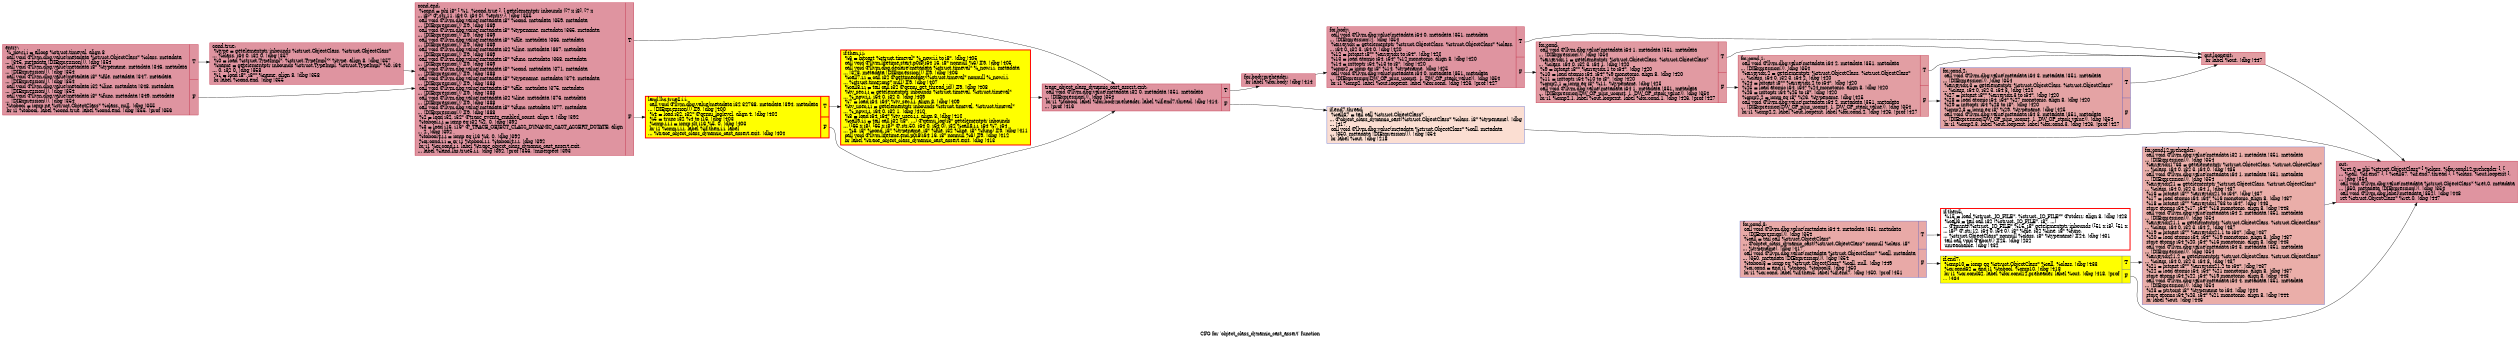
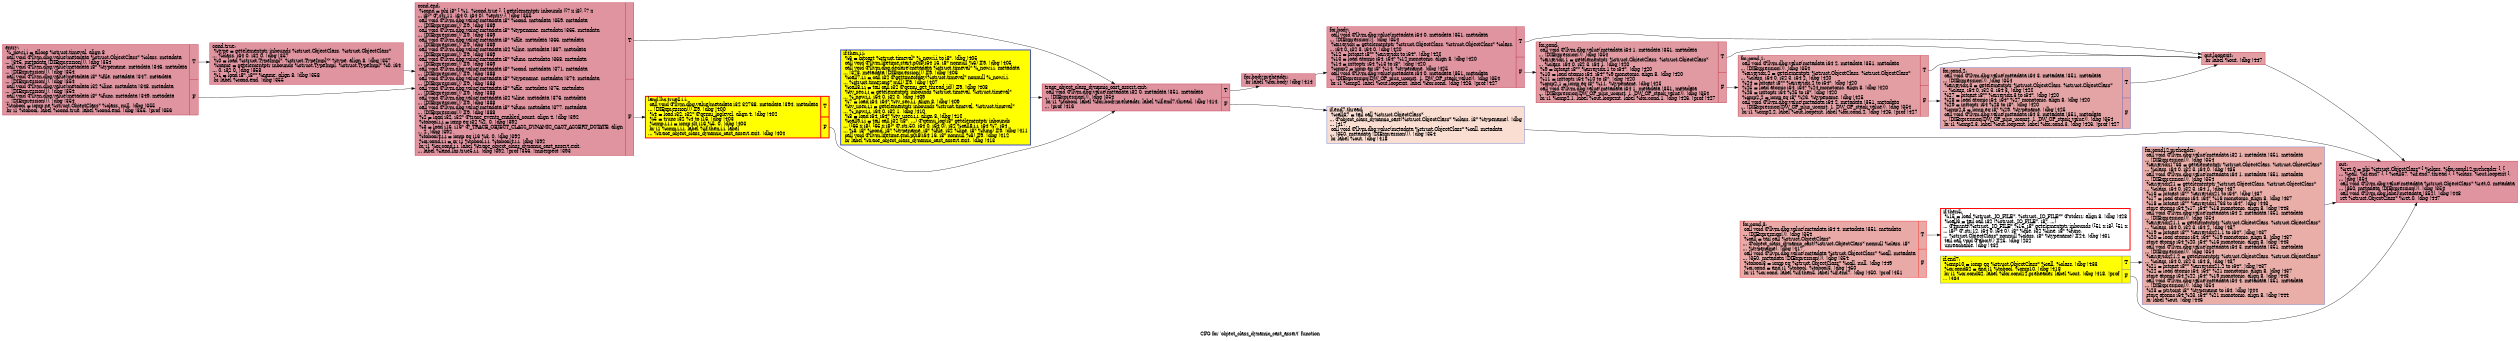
  digraph {
    label="CFG for 'object_class_dynamic_cast_assert' function"
    rankdir=LR
    node [color="#b70d28ff" fillcolor="#b70d2870" shape=record style=filled]
    edge [tailport=s0]
    n1 [label="{entry:\l  %_now.i.i = alloca %struct.timeval, align 8\l  call void @llvm.dbg.value(metadata %struct.ObjectClass* %class, metadata\l... !345, metadata !DIExpression()), !dbg !354\l  call void @llvm.dbg.value(metadata i8* %typename, metadata !346, metadata\l... !DIExpression()), !dbg !354\l  call void @llvm.dbg.value(metadata i8* %file, metadata !347, metadata\l... !DIExpression()), !dbg !354\l  call void @llvm.dbg.value(metadata i32 %line, metadata !348, metadata\l... !DIExpression()), !dbg !354\l  call void @llvm.dbg.value(metadata i8* %func, metadata !349, metadata\l... !DIExpression()), !dbg !354\l  %tobool = icmp ne %struct.ObjectClass* %class, null, !dbg !355\l  br i1 %tobool, label %cond.true, label %cond.end, !dbg !355, !prof !356\l|{<s0>T|<s1>F}}"]
    n2 [label="{cond.true:                                        \l  %type = getelementptr inbounds %struct.ObjectClass, %struct.ObjectClass*\l... %class, i64 0, i32 0, !dbg !357\l  %0 = load %struct.TypeImpl*, %struct.TypeImpl** %type, align 8, !dbg !357\l  %name = getelementptr inbounds %struct.TypeImpl, %struct.TypeImpl* %0, i64\l... 0, i32 0, !dbg !358\l  %1 = load i8*, i8** %name, align 8, !dbg !358\l  br label %cond.end, !dbg !355\l}"]
    n3 [label="{cond.end:                                         \l  %cond = phi i8* [ %1, %cond.true ], [ getelementptr inbounds ([7 x i8], [7 x\l... i8]* @.str.11, i64 0, i64 0), %entry ], !dbg !355\l  call void @llvm.dbg.value(metadata i8* %cond, metadata !359, metadata\l... !DIExpression()) #9, !dbg !369\l  call void @llvm.dbg.value(metadata i8* %typename, metadata !365, metadata\l... !DIExpression()) #9, !dbg !369\l  call void @llvm.dbg.value(metadata i8* %file, metadata !366, metadata\l... !DIExpression()) #9, !dbg !369\l  call void @llvm.dbg.value(metadata i32 %line, metadata !367, metadata\l... !DIExpression()) #9, !dbg !369\l  call void @llvm.dbg.value(metadata i8* %func, metadata !368, metadata\l... !DIExpression()) #9, !dbg !369\l  call void @llvm.dbg.value(metadata i8* %cond, metadata !371, metadata\l... !DIExpression()) #9, !dbg !388\l  call void @llvm.dbg.value(metadata i8* %typename, metadata !374, metadata\l... !DIExpression()) #9, !dbg !388\l  call void @llvm.dbg.value(metadata i8* %file, metadata !375, metadata\l... !DIExpression()) #9, !dbg !388\l  call void @llvm.dbg.value(metadata i32 %line, metadata !376, metadata\l... !DIExpression()) #9, !dbg !388\l  call void @llvm.dbg.value(metadata i8* %func, metadata !377, metadata\l... !DIExpression()) #9, !dbg !388\l  %2 = load i32, i32* @trace_events_enabled_count, align 4, !dbg !392\l  %tobool.i.i = icmp eq i32 %2, 0, !dbg !392\l  %3 = load i16, i16* @_TRACE_OBJECT_CLASS_DYNAMIC_CAST_ASSERT_DSTATE, align\l... 2, !dbg !392\l  %tobool4.i.i = icmp eq i16 %3, 0, !dbg !392\l  %or.cond.i.i = or i1 %tobool.i.i, %tobool4.i.i, !dbg !392\l  br i1 %or.cond.i.i, label %trace_object_class_dynamic_cast_assert.exit,\l... label %land.lhs.true5.i.i, !dbg !392, !prof !356, !misexpect !393\l|{<s0>T|<s1>F}}"]
    n4 [label="{trace_object_class_dynamic_cast_assert.exit:      \l  call void @llvm.dbg.value(metadata i32 0, metadata !351, metadata\l... !DIExpression()), !dbg !354\l  br i1 %tobool, label %for.body.preheader, label %if.end7.thread, !dbg !414,\l... !prof !416\l|{<s0>T|<s1>F}}"]
    n5 [color=red fillcolor=yellow label="{land.lhs.true5.i.i:                               \l  call void @llvm.dbg.value(metadata i32 32768, metadata !394, metadata\l... !DIExpression()) #9, !dbg !400\l  %4 = load i32, i32* @qemu_loglevel, align 4, !dbg !402\l  %5 = trunc i32 %4 to i16, !dbg !403\l  %cmp.i.i.i = icmp slt i16 %5, 0, !dbg !403\l  br i1 %cmp.i.i.i, label %if.then.i.i, label\l... %trace_object_class_dynamic_cast_assert.exit, !dbg !404\l|{<s0>T|<s1>F}}" penwidth=3.0]
    n6 [label="{for.body.preheader:                               \l  br label %for.body, !dbg !414\l}"]
-   n7 [color="#3d50c3ff" fillcolor="#f7b59970" label="{if.end7.thread:                                   \l  %call67 = tail call %struct.ObjectClass*\l... @object_class_dynamic_cast(%struct.ObjectClass* %class, i8* %typename), !dbg\l... !417\l  call void @llvm.dbg.value(metadata %struct.ObjectClass* %call, metadata\l... !350, metadata !DIExpression()), !dbg !354\l  br label %out, !dbg !218\l}"]
-   n8 [color=red fillcolor=yellow label="{if.then.i.i:                                      \l  %6 = bitcast %struct.timeval* %_now.i.i to i8*, !dbg !405\l  call void @llvm.lifetime.start.p0i8(i64 16, i8* nonnull %6) #9, !dbg !405\l  call void @llvm.dbg.declare(metadata %struct.timeval* %_now.i.i, metadata\l... !378, metadata !DIExpression()) #9, !dbg !406\l  %call7.i.i = call i32 @gettimeofday(%struct.timeval* nonnull %_now.i.i,\l... %struct.timezone* null) #9, !dbg !407\l  %call8.i.i = tail call i32 @qemu_get_thread_id() #9, !dbg !408\l  %tv_sec.i.i = getelementptr inbounds %struct.timeval, %struct.timeval*\l... %_now.i.i, i64 0, i32 0, !dbg !409\l  %7 = load i64, i64* %tv_sec.i.i, align 8, !dbg !409\l  %tv_usec.i.i = getelementptr inbounds %struct.timeval, %struct.timeval*\l... %_now.i.i, i64 0, i32 1, !dbg !410\l  %8 = load i64, i64* %tv_usec.i.i, align 8, !dbg !410\l  %call9.i.i = tail call i32 (i8*, ...) @qemu_log(i8* getelementptr inbounds\l... ([65 x i8], [65 x i8]* @.str.50, i64 0, i64 0), i32 %call8.i.i, i64 %7, i64\l... %8, i8* %cond, i8* %typename, i8* %file, i32 %line, i8* %func) #9, !dbg !411\l  call void @llvm.lifetime.end.p0i8(i64 16, i8* nonnull %6) #9, !dbg !412\l  br label %trace_object_class_dynamic_cast_assert.exit, !dbg !413\l}" penwidth=3.0]
+   n7 [color="#3d50c3ff" fillcolor="#f7b59970" label="{if.end7.thread:                                   \l  %call67 = tail call %struct.ObjectClass*\l... @object_class_dynamic_cast(%struct.ObjectClass* %class, i8* %typename), !dbg\l... !417\l  call void @llvm.dbg.value(metadata %struct.ObjectClass* %call, metadata\l... !350, metadata !DIExpression()), !dbg !354\l  br label %out, !dbg !418\l}"]
+   n8 [color="#3d50c3ff" fillcolor=yellow label="{if.then.i.i:                                      \l  %6 = bitcast %struct.timeval* %_now.i.i to i8*, !dbg !405\l  call void @llvm.lifetime.start.p0i8(i64 16, i8* nonnull %6) #9, !dbg !405\l  call void @llvm.dbg.declare(metadata %struct.timeval* %_now.i.i, metadata\l... !378, metadata !DIExpression()) #9, !dbg !406\l  %call7.i.i = call i32 @gettimeofday(%struct.timeval* nonnull %_now.i.i,\l... %struct.timezone* null) #9, !dbg !407\l  %call8.i.i = tail call i32 @qemu_get_thread_id() #9, !dbg !408\l  %tv_sec.i.i = getelementptr inbounds %struct.timeval, %struct.timeval*\l... %_now.i.i, i64 0, i32 0, !dbg !409\l  %7 = load i64, i64* %tv_sec.i.i, align 8, !dbg !409\l  %tv_usec.i.i = getelementptr inbounds %struct.timeval, %struct.timeval*\l... %_now.i.i, i64 0, i32 1, !dbg !410\l  %8 = load i64, i64* %tv_usec.i.i, align 8, !dbg !410\l  %call9.i.i = tail call i32 (i8*, ...) @qemu_log(i8* getelementptr inbounds\l... ([65 x i8], [65 x i8]* @.str.50, i64 0, i64 0), i32 %call8.i.i, i64 %7, i64\l... %8, i8* %cond, i8* %typename, i8* %file, i32 %line, i8* %func) #9, !dbg !411\l  call void @llvm.lifetime.end.p0i8(i64 16, i8* nonnull %6) #9, !dbg !412\l  br label %trace_object_class_dynamic_cast_assert.exit, !dbg !413\l}" penwidth=3.0]
    n9 [label="{for.body:                                         \l  call void @llvm.dbg.value(metadata i64 0, metadata !351, metadata\l... !DIExpression()), !dbg !354\l  %arrayidx = getelementptr %struct.ObjectClass, %struct.ObjectClass* %class,\l... i64 0, i32 3, i64 0, !dbg !420\l  %12 = bitcast i8** %arrayidx to i64*, !dbg !420\l  %13 = load atomic i64, i64* %12 monotonic, align 8, !dbg !420\l  %14 = inttoptr i64 %13 to i8*, !dbg !420\l  %cmp2 = icmp eq i8* %14, %typename, !dbg !425\l  call void @llvm.dbg.value(metadata i64 0, metadata !351, metadata\l... !DIExpression(DW_OP_plus_uconst, 1, DW_OP_stack_value)), !dbg !354\l  br i1 %cmp2, label %out.loopexit, label %for.cond, !dbg !426, !prof !427\l|{<s0>T|<s1>F}}"]
    n10 [label="{out:                                              \l  %ret.0 = phi %struct.ObjectClass* [ %class, %for.cond12.preheader ], [\l... %call, %if.end7 ], [ %call67, %if.end7.thread ], [ %class, %out.loopexit ],\l... !dbg !354\l  call void @llvm.dbg.value(metadata %struct.ObjectClass* %ret.0, metadata\l... !350, metadata !DIExpression()), !dbg !354\l  call void @llvm.dbg.label(metadata !352), !dbg !448\l  ret %struct.ObjectClass* %ret.0, !dbg !447\l}"]
    n11 [fillcolor="#bb1b2c70" label="{for.cond:                                         \l  call void @llvm.dbg.value(metadata i64 1, metadata !351, metadata\l... !DIExpression()), !dbg !354\l  %arrayidx.1 = getelementptr %struct.ObjectClass, %struct.ObjectClass*\l... %class, i64 0, i32 3, i64 1, !dbg !420\l  %9 = bitcast i8** %arrayidx.1 to i64*, !dbg !420\l  %10 = load atomic i64, i64* %9 monotonic, align 8, !dbg !420\l  %11 = inttoptr i64 %10 to i8*, !dbg !420\l  %cmp2.1 = icmp eq i8* %11, %typename, !dbg !425\l  call void @llvm.dbg.value(metadata i64 1, metadata !351, metadata\l... !DIExpression(DW_OP_plus_uconst, 1, DW_OP_stack_value)), !dbg !354\l  br i1 %cmp2.1, label %out.loopexit, label %for.cond.1, !dbg !426, !prof !427\l|{<s0>T|<s1>F}}"]
    n12 [fillcolor="#be242e70" label="{out.loopexit:                                     \l  br label %out, !dbg !447\l}"]
    n13 [fillcolor="#be242e70" label="{for.cond.1:                                       \l  call void @llvm.dbg.value(metadata i64 2, metadata !351, metadata\l... !DIExpression()), !dbg !354\l  %arrayidx.2 = getelementptr %struct.ObjectClass, %struct.ObjectClass*\l... %class, i64 0, i32 3, i64 2, !dbg !420\l  %24 = bitcast i8** %arrayidx.2 to i64*, !dbg !420\l  %25 = load atomic i64, i64* %24 monotonic, align 8, !dbg !420\l  %26 = inttoptr i64 %25 to i8*, !dbg !420\l  %cmp2.2 = icmp eq i8* %26, %typename, !dbg !425\l  call void @llvm.dbg.value(metadata i64 2, metadata !351, metadata\l... !DIExpression(DW_OP_plus_uconst, 1, DW_OP_stack_value)), !dbg !354\l  br i1 %cmp2.2, label %out.loopexit, label %for.cond.2, !dbg !426, !prof !427\l|{<s0>T|<s1>F}}"]
    n14 [color="#3d50c3ff" fillcolor="#c32e3170" label="{for.cond.2:                                       \l  call void @llvm.dbg.value(metadata i64 3, metadata !351, metadata\l... !DIExpression()), !dbg !354\l  %arrayidx.3 = getelementptr %struct.ObjectClass, %struct.ObjectClass*\l... %class, i64 0, i32 3, i64 3, !dbg !420\l  %27 = bitcast i8** %arrayidx.3 to i64*, !dbg !420\l  %28 = load atomic i64, i64* %27 monotonic, align 8, !dbg !420\l  %29 = inttoptr i64 %28 to i8*, !dbg !420\l  %cmp2.3 = icmp eq i8* %29, %typename, !dbg !425\l  call void @llvm.dbg.value(metadata i64 3, metadata !351, metadata\l... !DIExpression(DW_OP_plus_uconst, 1, DW_OP_stack_value)), !dbg !354\l  br i1 %cmp2.3, label %out.loopexit, label %for.cond.3, !dbg !426, !prof !427\l|{<s0>T|<s1>F}}"]
    n15 [color=red label="{if.then5:                                         \l  %15 = load %struct._IO_FILE*, %struct._IO_FILE** @stderr, align 8, !dbg !428\l  %call6 = tail call i32 (%struct._IO_FILE*, i8*, ...)\l... @fprintf(%struct._IO_FILE* %15, i8* getelementptr inbounds ([51 x i8], [51 x\l... i8]* @.str.12, i64 0, i64 0), i8* %file, i32 %line, i8* %func,\l... %struct.ObjectClass* nonnull %class, i8* %typename) #24, !dbg !431\l  tail call void @abort() #25, !dbg !232\l  unreachable, !dbg !432\l}" penwidth=3.0 fillcolor="" style=""]
    n16 [color="#3d50c3ff" fillcolor=yellow label="{if.end7:                                          \l  %cmp10 = icmp eq %struct.ObjectClass* %call, %class, !dbg !433\l  %or.cond62 = and i1 %tobool, %cmp10, !dbg !418\l  br i1 %or.cond62, label %for.cond12.preheader, label %out, !dbg !418, !prof\l... !434\l|{<s0>T|<s1>F}}"]
    n17 [color="#3d50c3ff" fillcolor="#d0473d70" label="{for.cond12.preheader:                             \l  call void @llvm.dbg.value(metadata i32 1, metadata !351, metadata\l... !DIExpression()), !dbg !354\l  %arrayidx1763 = getelementptr %struct.ObjectClass, %struct.ObjectClass*\l... %class, i64 0, i32 3, i64 0, !dbg !435\l  call void @llvm.dbg.value(metadata i64 1, metadata !351, metadata\l... !DIExpression()), !dbg !354\l  %arrayidx21 = getelementptr %struct.ObjectClass, %struct.ObjectClass*\l... %class, i64 0, i32 3, i64 1, !dbg !437\l  %16 = bitcast i8** %arrayidx21 to i64*, !dbg !437\l  %17 = load atomic i64, i64* %16 monotonic, align 8, !dbg !437\l  %18 = bitcast i8** %arrayidx1763 to i64*, !dbg !443\l  store atomic i64 %17, i64* %18 monotonic, align 8, !dbg !443\l  call void @llvm.dbg.value(metadata i64 2, metadata !351, metadata\l... !DIExpression()), !dbg !354\l  %arrayidx21.1 = getelementptr %struct.ObjectClass, %struct.ObjectClass*\l... %class, i64 0, i32 3, i64 2, !dbg !437\l  %19 = bitcast i8** %arrayidx21.1 to i64*, !dbg !437\l  %20 = load atomic i64, i64* %19 monotonic, align 8, !dbg !437\l  store atomic i64 %20, i64* %16 monotonic, align 8, !dbg !443\l  call void @llvm.dbg.value(metadata i64 3, metadata !351, metadata\l... !DIExpression()), !dbg !354\l  %arrayidx21.2 = getelementptr %struct.ObjectClass, %struct.ObjectClass*\l... %class, i64 0, i32 3, i64 3, !dbg !437\l  %21 = bitcast i8** %arrayidx21.2 to i64*, !dbg !437\l  %22 = load atomic i64, i64* %21 monotonic, align 8, !dbg !437\l  store atomic i64 %22, i64* %19 monotonic, align 8, !dbg !443\l  call void @llvm.dbg.value(metadata i64 4, metadata !351, metadata\l... !DIExpression()), !dbg !354\l  %23 = ptrtoint i8* %typename to i64, !dbg !444\l  store atomic i64 %23, i64* %21 monotonic, align 8, !dbg !444\l  br label %out, !dbg !446\l}"]
-   n18 [color="#3d50c3ff" fillcolor="#ca3b3770" label="{for.cond.3:                                       \l  call void @llvm.dbg.value(metadata i64 4, metadata !351, metadata\l... !DIExpression()), !dbg !354\l  %call = tail call %struct.ObjectClass*\l... @object_class_dynamic_cast(%struct.ObjectClass* nonnull %class, i8*\l... %typename), !dbg !417\l  call void @llvm.dbg.value(metadata %struct.ObjectClass* %call, metadata\l... !350, metadata !DIExpression()), !dbg !354\l  %tobool3 = icmp eq %struct.ObjectClass* %call, null, !dbg !449\l  %or.cond = and i1 %tobool, %tobool3, !dbg !450\l  br i1 %or.cond, label %if.then5, label %if.end7, !dbg !450, !prof !451\l|{<s0>T|<s1>F}}"]
+   n18 [color=red fillcolor="#ca3b3770" label="{for.cond.3:                                       \l  call void @llvm.dbg.value(metadata i64 4, metadata !351, metadata\l... !DIExpression()), !dbg !354\l  %call = tail call %struct.ObjectClass*\l... @object_class_dynamic_cast(%struct.ObjectClass* nonnull %class, i8*\l... %typename), !dbg !417\l  call void @llvm.dbg.value(metadata %struct.ObjectClass* %call, metadata\l... !350, metadata !DIExpression()), !dbg !354\l  %tobool3 = icmp eq %struct.ObjectClass* %call, null, !dbg !449\l  %or.cond = and i1 %tobool, %tobool3, !dbg !450\l  br i1 %or.cond, label %if.then5, label %if.end7, !dbg !450, !prof !451\l|{<s0>T|<s1>F}}"]
    n1 -> n2
    n1 -> n3 [tailport=s1]
    n2 -> n3
    n3 -> n4
    n3 -> n5 [tailport=s1]
    n4 -> n6
    n4 -> n7 [tailport=s1]
    n5 -> n4 [tailport=s1]
-   n5 -> n8
    n6 -> n9
    n7 -> n10
    n8 -> n4
    n9 -> n11 [tailport=s1]
    n9 -> n12
    n11 -> n12
    n11 -> n13 [tailport=s1]
    n12 -> n10
    n13 -> n12
    n13 -> n14 [tailport=s1]
    n14 -> n12
    n16 -> n10 [tailport=s1]
    n16 -> n17
    n17 -> n10
    n18 -> n15
-   n18 -> n16 [tailport=s1]
  }
